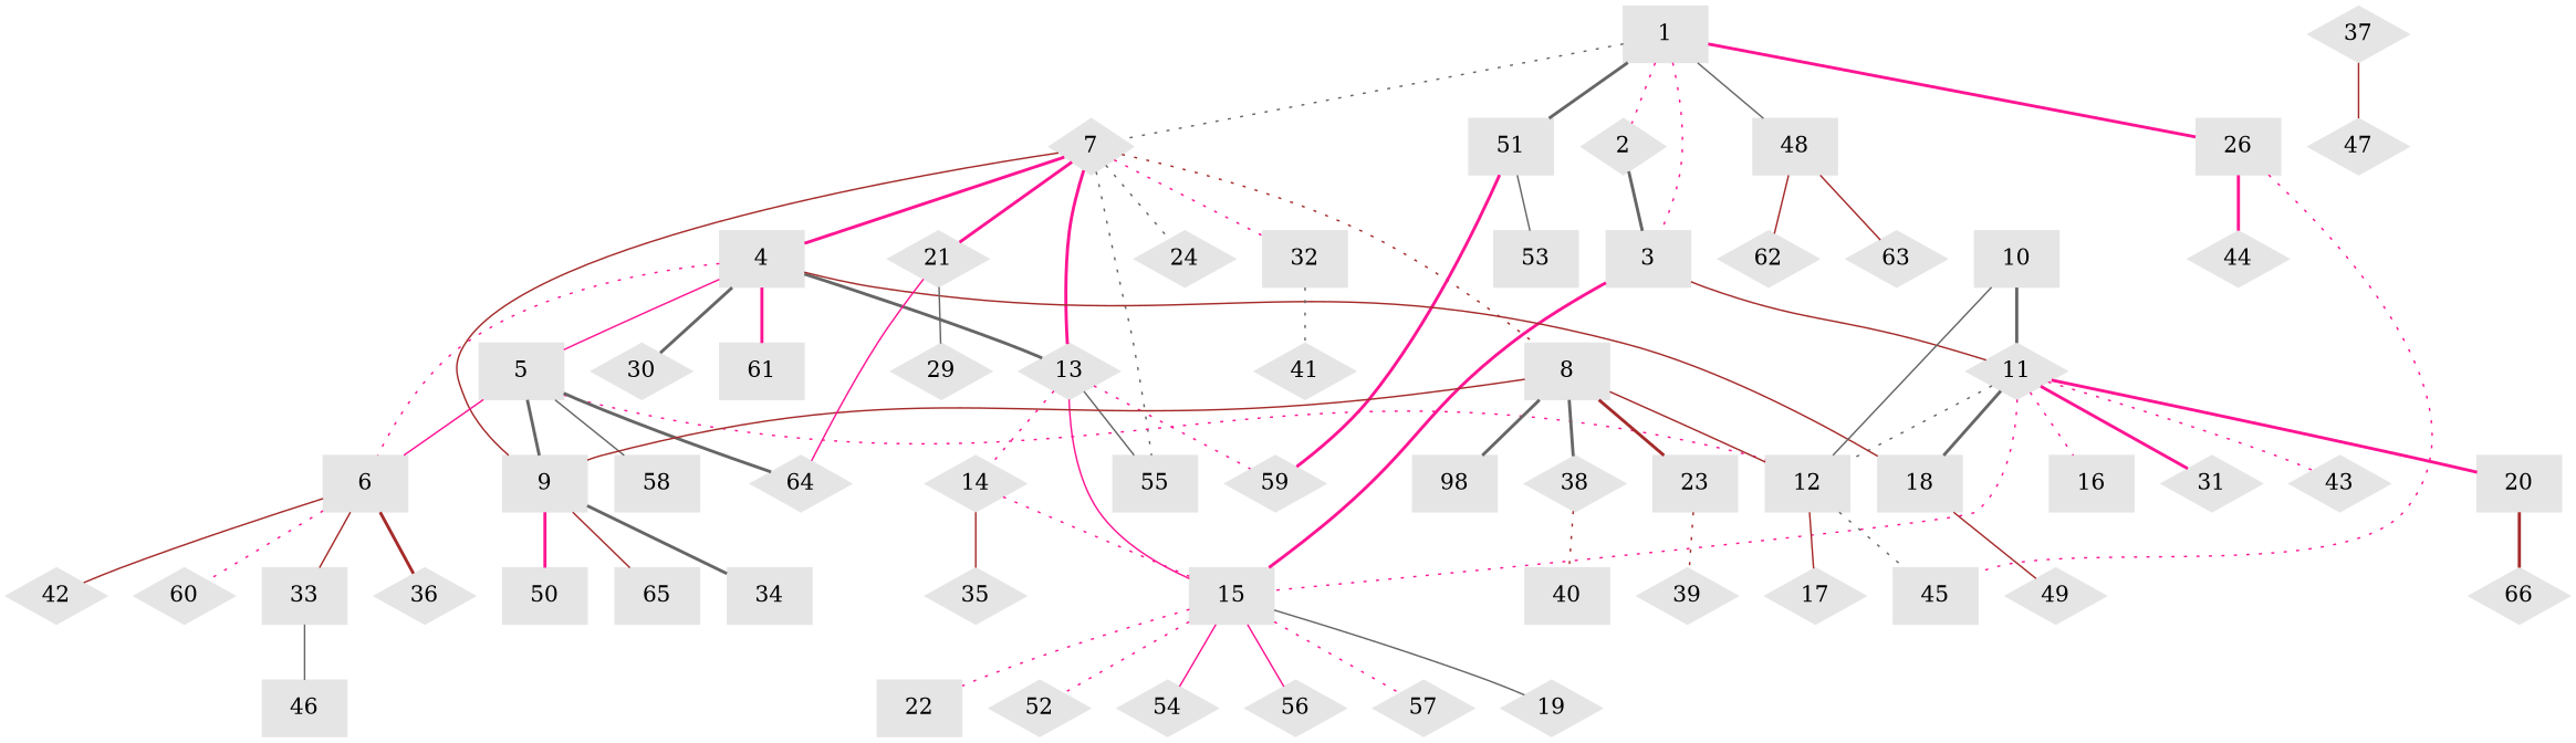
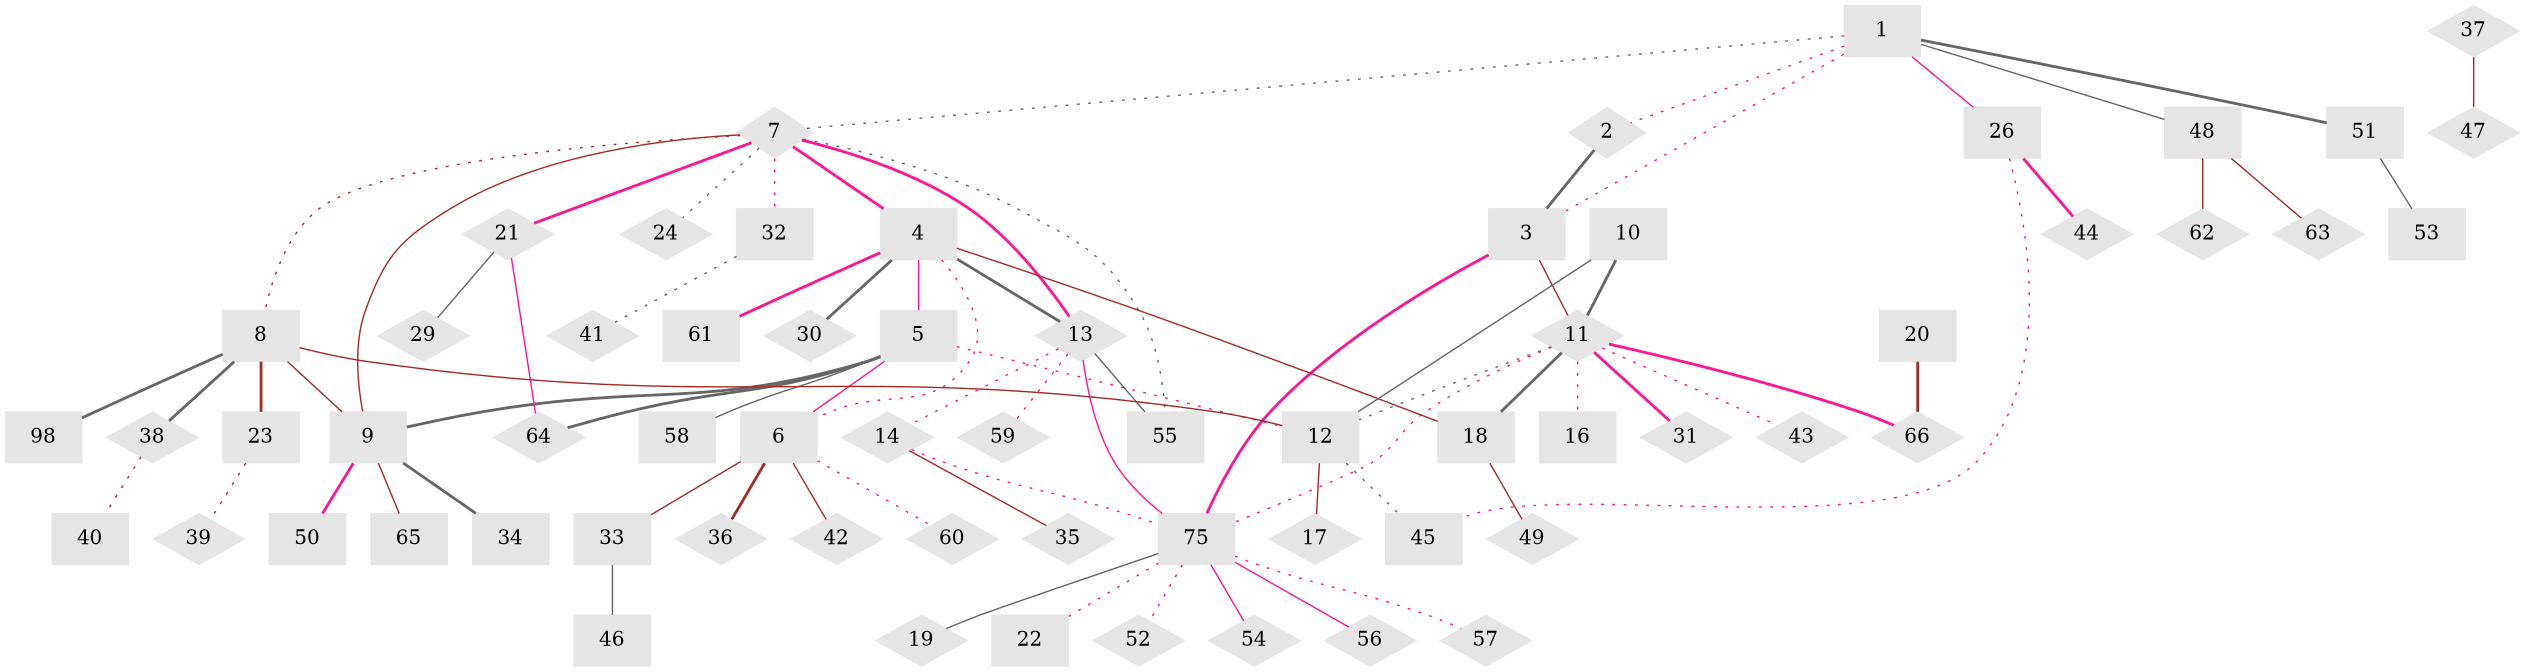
  graph {
    node [color=gray90 shape=diamond style=filled]
    edge [color=deeppink style=solid]
    1 [shape=box]
    2
    3 [shape=box]
    7
    26 [shape=box]
    48 [shape=box]
    51 [shape=box]
    11
-   15 [shape=box]
+   15 [shape=box label=75]
    4 [shape=box]
    5 [shape=box]
    6 [shape=box]
    13
    18 [shape=box]
    30
    61 [shape=box]
    9 [shape=box]
    8 [shape=box]
    21
    24
    32 [shape=box]
    55 [shape=box]
    45 [shape=box]
    44
    62
    63
    59
    53 [shape=box]
    12 [shape=box]
    16 [shape=box]
    20 [shape=box]
    31
    43
    19
    22 [shape=box]
    52
    54
    56
    57
    58 [shape=box]
    64
    33 [shape=box]
    36
    42
    60
    14
    49
    34 [shape=box]
    50 [shape=box]
    65 [shape=box]
    17
    46 [shape=box]
    23 [shape=box]
    n54 [label=98 shape=box]
    38
    29
    41
    39
    40 [shape=box]
    10 [shape=box]
    66
    35
    37
    47
    1 -- 2 [style=dotted]
    1 -- 3 [style=dotted]
    1 -- 7 [color=gray40 style=dotted]
-   1 -- 26 [style=bold]
+   1 -- 26
    1 -- 48 [color=gray40]
    1 -- 51 [color=gray40 style=bold]
    2 -- 3 [color=gray40 style=bold]
    3 -- 11 [color=brown]
    3 -- 15 [style=bold]
    7 -- 4 [style=bold]
    7 -- 13 [style=bold]
    7 -- 9 [color=brown]
    7 -- 8 [color=brown style=dotted]
    7 -- 21 [style=bold]
    7 -- 24 [color=gray40 style=dotted]
    7 -- 32 [style=dotted]
    7 -- 55 [color=gray40 style=dotted]
    26 -- 45 [style=dotted]
    26 -- 44 [style=bold]
    48 -- 62 [color=brown]
    48 -- 63 [color=brown]
-   51 -- 59 [style=bold]
    51 -- 53 [color=gray40]
    11 -- 15 [style=dotted]
    11 -- 18 [color=gray40 style=bold]
    11 -- 12 [color=gray40 style=dotted]
    11 -- 16 [style=dotted]
-   11 -- 20 [style=bold]
+   11 -- 66 [style=bold]
    11 -- 31 [style=bold]
    11 -- 43 [style=dotted]
    15 -- 19 [color=gray40]
    15 -- 22 [style=dotted]
    15 -- 52 [style=dotted]
    15 -- 54
    15 -- 56
    15 -- 57 [style=dotted]
    4 -- 5
    4 -- 6 [style=dotted]
    4 -- 13 [color=gray40 style=bold]
    4 -- 18 [color=brown]
    4 -- 30 [color=gray40 style=bold]
    4 -- 61 [style=bold]
    5 -- 6
    5 -- 9 [color=gray40 style=bold]
    5 -- 12 [style=dotted]
    5 -- 58 [color=gray40]
    5 -- 64 [color=gray40 style=bold]
    6 -- 33 [color=brown]
    6 -- 36 [color=brown style=bold]
    6 -- 42 [color=brown]
    6 -- 60 [style=dotted]
    13 -- 15
    13 -- 55 [color=gray40]
    13 -- 59 [style=dotted]
    13 -- 14 [style=dotted]
    18 -- 49 [color=brown]
    9 -- 34 [color=gray40 style=bold]
    9 -- 50 [style=bold]
    9 -- 65 [color=brown]
    8 -- 9 [color=brown]
    8 -- 12 [color=brown]
    8 -- 23 [color=brown style=bold]
    8 -- n54 [color=gray40 style=bold]
    8 -- 38 [color=gray40 style=bold]
    21 -- 64
    21 -- 29 [color=gray40]
    32 -- 41 [color=gray40 style=dotted]
    12 -- 45 [color=gray40 style=dotted]
    12 -- 17 [color=brown]
    20 -- 66 [color=brown style=bold]
    33 -- 46 [color=gray40]
    14 -- 15 [style=dotted]
    14 -- 35 [color=brown]
    23 -- 39 [color=brown style=dotted]
    38 -- 40 [color=brown style=dotted]
    10 -- 11 [color=gray40 style=bold]
    10 -- 12 [color=gray40]
    37 -- 47 [color=brown]
  }
